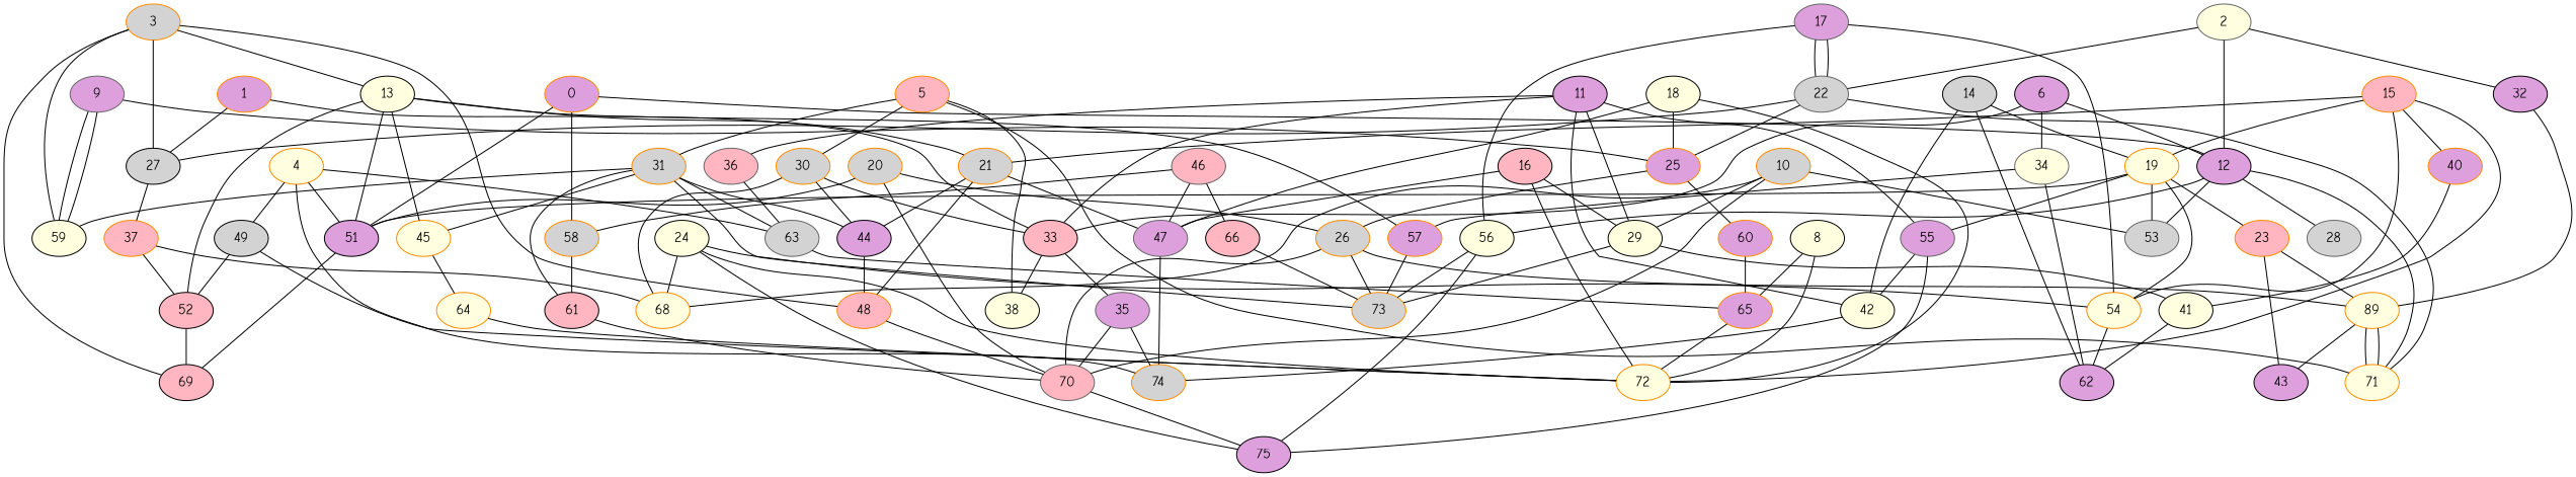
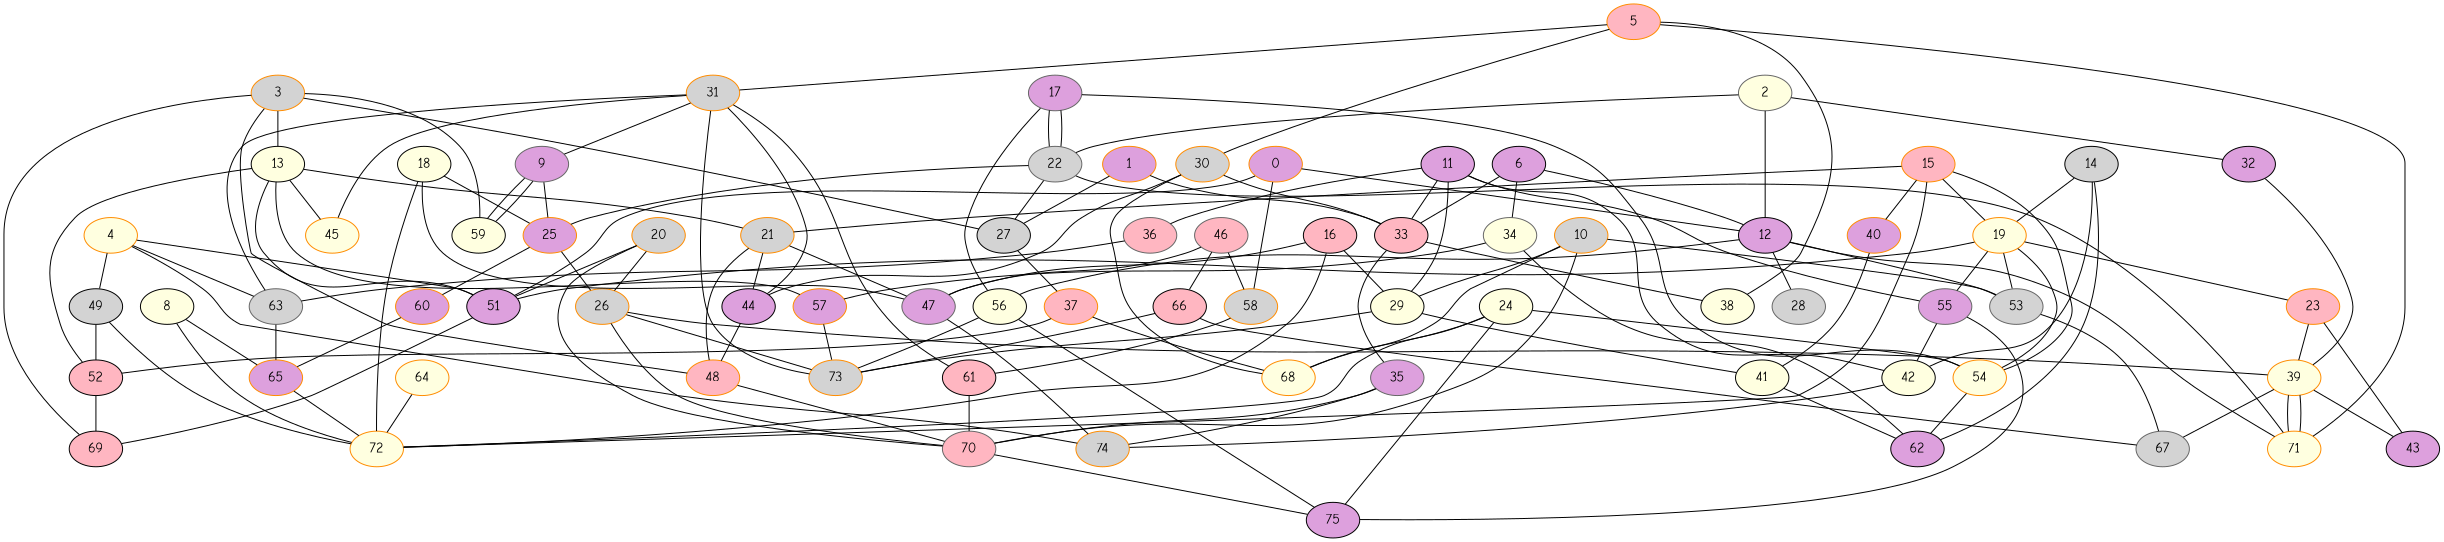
  graph {
    fontname="Comic Neue"
    node [color=darkorange fillcolor=plum fontname="Comic Neue" style=filled]
    edge [fontname="Comic Neue"]
    1
    27 [color=black fillcolor=lightgrey]
    33 [color=black fillcolor=lightpink]
    37 [fillcolor=lightpink]
    38 [color=black fillcolor=lightyellow]
    35 [color=gray40]
    2 [color=gray40 fillcolor=lightyellow]
    12 [color=black]
    22 [color=gray40 fillcolor=lightgrey]
    32 [color=black]
    71 [fillcolor=lightyellow]
    53 [color=gray40 fillcolor=lightgrey]
    28 [color=gray40 fillcolor=lightgrey]
    56 [color=black fillcolor=lightyellow]
    25
-   39 [fillcolor=lightyellow label=89]
+   39 [fillcolor=lightyellow]
    3 [fillcolor=lightgrey]
    13 [color=black fillcolor=lightyellow]
    48 [fillcolor=lightpink]
    59 [color=black fillcolor=lightyellow]
    69 [color=black fillcolor=lightpink]
    51 [color=black]
    21 [fillcolor=lightgrey]
    45 [fillcolor=lightyellow]
    52 [color=black fillcolor=lightpink]
    57
    70 [color=gray40 fillcolor=lightpink]
    49 [color=black fillcolor=lightgrey]
    4 [fillcolor=lightyellow]
    63 [color=gray40 fillcolor=lightgrey]
    74 [fillcolor=lightgrey]
    72 [fillcolor=lightyellow]
    65
    5 [fillcolor=lightpink]
    30 [fillcolor=lightgrey]
    31 [fillcolor=lightgrey]
    68 [fillcolor=lightyellow]
    44 [color=black]
    73 [fillcolor=lightgrey]
    61 [color=black fillcolor=lightpink]
    6 [color=black]
    34 [color=gray40 fillcolor=lightyellow]
    62 [color=black]
    n44 [label=0]
    58 [fillcolor=lightgrey]
    8 [color=black fillcolor=lightyellow]
    9 [color=gray40]
    26 [fillcolor=lightgrey]
    60
    10 [fillcolor=lightgrey]
    29 [color=black fillcolor=lightyellow]
    41 [color=black fillcolor=lightyellow]
+   67 [color=gray40 fillcolor=lightgrey]
    75 [color=black]
    11 [color=black]
    36 [color=gray40 fillcolor=lightpink]
    42 [color=black fillcolor=lightyellow]
    55 [color=gray40]
    47 [color=gray40]
    64 [fillcolor=lightyellow]
    14 [color=black fillcolor=lightgrey]
    19 [fillcolor=lightyellow]
    54 [fillcolor=lightyellow]
    23 [fillcolor=lightpink]
    15 [fillcolor=lightpink]
    40
    16 [color=black fillcolor=lightpink]
    17 [color=gray40]
    18 [color=black fillcolor=lightyellow]
    43 [color=black]
    20 [fillcolor=lightgrey]
    24 [color=black fillcolor=lightyellow]
    46 [color=gray40 fillcolor=lightpink]
    66 [color=black fillcolor=lightpink]
    1 -- 27
    1 -- 33
    27 -- 37
    33 -- 38
    33 -- 35
    37 -- 52
    37 -- 68
    35 -- 70
    35 -- 74
    2 -- 12
    2 -- 22
    2 -- 32
    12 -- 71
    12 -- 53
    12 -- 28
    12 -- 56
    22 -- 27
    22 -- 71
    22 -- 25
    32 -- 39
+   53 -- 67
    56 -- 73
    56 -- 75
    25 -- 26
    25 -- 60
    39 -- 71
    39 -- 71
+   39 -- 67
    39 -- 43
    3 -- 27
    3 -- 13
    3 -- 48
    3 -- 59
    3 -- 69
    13 -- 51
    13 -- 21
    13 -- 45
    13 -- 52
    13 -- 57
    48 -- 70
    51 -- 69
    21 -- 48
    21 -- 44
    21 -- 47
-   45 -- 64
    52 -- 69
    57 -- 73
    70 -- 75
    49 -- 52
    49 -- 72
    4 -- 51
    4 -- 49
    4 -- 63
    4 -- 74
    63 -- 65
    65 -- 72
    5 -- 38
    5 -- 71
    5 -- 30
    5 -- 31
    30 -- 33
    30 -- 68
    30 -- 44
-   31 -- 59
+   31 -- 9
    31 -- 45
    31 -- 63
    31 -- 44
    31 -- 73
    31 -- 61
    44 -- 48
    61 -- 70
    6 -- 33
    6 -- 12
    6 -- 34
    34 -- 57
    34 -- 62
    n44 -- 12
    n44 -- 51
    n44 -- 58
    58 -- 61
    8 -- 72
    8 -- 65
    9 -- 25
    9 -- 59
    9 -- 59
    26 -- 39
    26 -- 70
    26 -- 73
    60 -- 65
    10 -- 53
    10 -- 70
    10 -- 68
    10 -- 29
    29 -- 73
    29 -- 41
    41 -- 62
    11 -- 33
    11 -- 29
    11 -- 36
    11 -- 42
    11 -- 55
    36 -- 63
    42 -- 74
    55 -- 75
    55 -- 42
    47 -- 74
    64 -- 72
    14 -- 62
    14 -- 42
    14 -- 19
    19 -- 53
    19 -- 51
    19 -- 55
    19 -- 54
    19 -- 23
    54 -- 62
    23 -- 39
    23 -- 43
    15 -- 21
    15 -- 72
    15 -- 19
    15 -- 54
    15 -- 40
    40 -- 41
    16 -- 72
    16 -- 29
    16 -- 47
    17 -- 22
    17 -- 22
    17 -- 56
    17 -- 54
    18 -- 25
    18 -- 72
    18 -- 47
    20 -- 51
    20 -- 70
    20 -- 26
    24 -- 72
    24 -- 68
    24 -- 75
    24 -- 54
    46 -- 58
    46 -- 47
    46 -- 66
    66 -- 73
+   66 -- 67
  }
